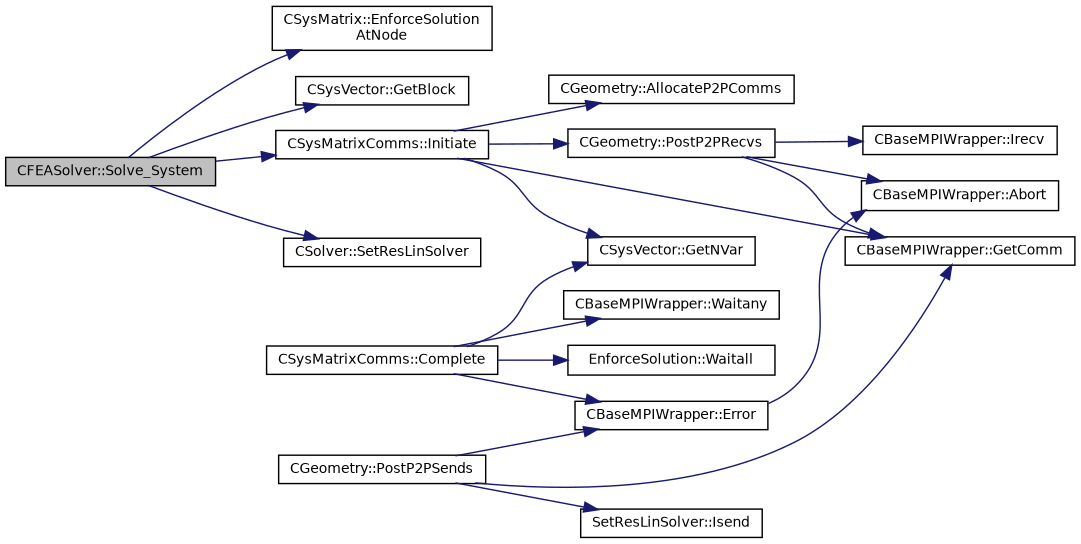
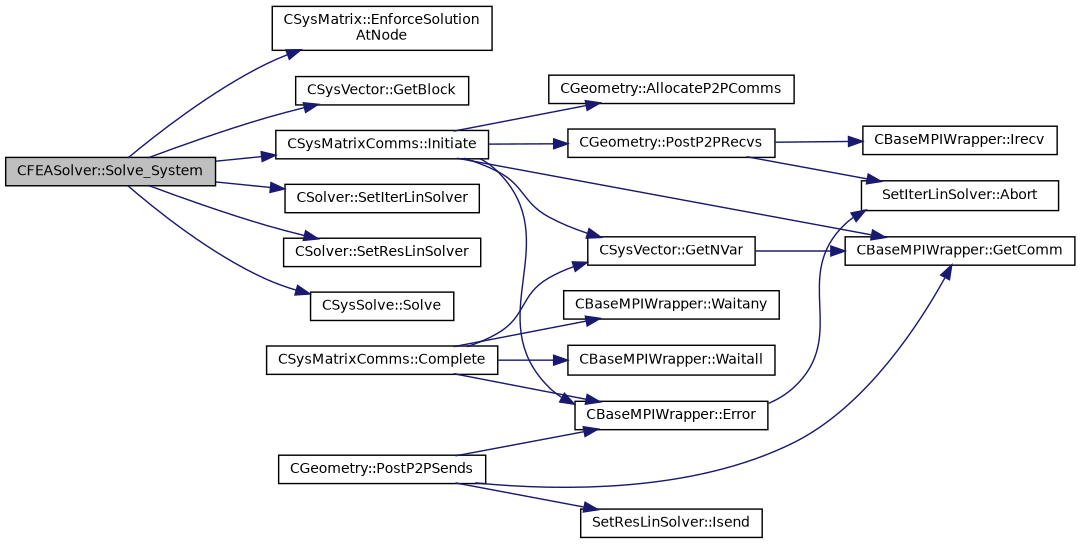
  digraph {
    rankdir=LR
    node [color=black fillcolor=white fontname=Helvetica fontsize=10 shape=record style=filled]
    edge [color=midnightblue fontname=Helvetica fontsize=10 labelfontname=Helvetica labelfontsize=10 style=solid]
    n1 [fillcolor=grey75 fontcolor=black height=0.2 label="CFEASolver::Solve_System" width=0.4]
    n2 [height=0.2 label="CSysMatrix::EnforceSolution\lAtNode" width=0.4]
    n3 [height=0.2 label="CSysVector::GetBlock" width=0.4]
    n4 [height=0.2 label="CSysMatrixComms::Initiate" width=0.4]
+   n5 [height=0.2 label="CSolver::SetIterLinSolver" width=0.4]
    n6 [height=0.2 label="CSolver::SetResLinSolver" width=0.4]
+   n7 [height=0.2 label="CSysSolve::Solve" width=0.4]
    n8 [height=0.2 label="CSysMatrixComms::Complete" width=0.4]
    n9 [height=0.2 label="CBaseMPIWrapper::Error" width=0.4]
    n10 [height=0.2 label="CSysVector::GetNVar" width=0.4]
-   n11 [height=0.2 label="EnforceSolution::Waitall" width=0.4]
+   n11 [height=0.2 label="CBaseMPIWrapper::Waitall" width=0.4]
    n12 [height=0.2 label="CBaseMPIWrapper::Waitany" width=0.4]
    n13 [height=0.2 label="CGeometry::AllocateP2PComms" width=0.4]
    n14 [height=0.2 label="CGeometry::PostP2PRecvs" width=0.4]
    n15 [height=0.2 label="CBaseMPIWrapper::GetComm" width=0.4]
-   n16 [height=0.2 label="CBaseMPIWrapper::Abort" width=0.4]
+   n16 [height=0.2 label="SetIterLinSolver::Abort" width=0.4]
    n17 [height=0.2 label="CBaseMPIWrapper::Irecv" width=0.4]
    n18 [height=0.2 label="CGeometry::PostP2PSends" width=0.4]
    n19 [height=0.2 label="SetResLinSolver::Isend" width=0.4]
    n1 -> n2
    n1 -> n3
    n1 -> n4
+   n1 -> n5
    n1 -> n6
+   n1 -> n7
+   n4 -> n9
    n4 -> n10
    n4 -> n13
    n4 -> n14
    n4 -> n15
    n8 -> n9
    n8 -> n10
    n8 -> n11
    n8 -> n12
    n9 -> n16
-   n14 -> n15
+   n10 -> n15
    n14 -> n16
    n14 -> n17
    n18 -> n9
    n18 -> n15
    n18 -> n19
  }
